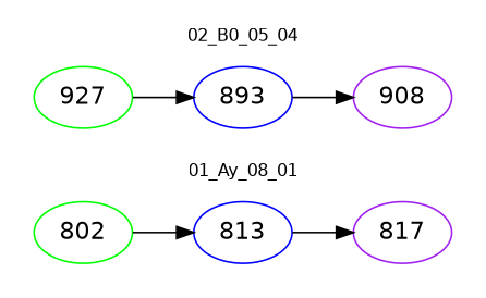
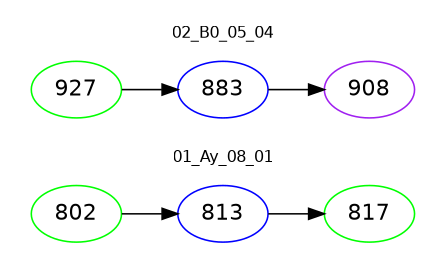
  digraph {
    fontname="DejaVu Sans"
    rankdir=LR
    node [color=green fontname="DejaVu Sans"]
    edge [color=black fontname="DejaVu Sans"]
    n1 [label=802]
    n2 [color=blue label=813]
-   n3 [color=purple label=817]
+   n3 [label=817]
    n4 [label=927]
-   n5 [color=blue label=893]
+   n5 [color=blue label=883]
    n6 [color=purple label=908]
    subgraph cluster_1 {
      color=white
      fontsize=10
      label="01_Ay_08_01"
      n1
      n2
      n3
    }
    subgraph cluster_2 {
      color=white
      fontsize=10
      label="02_B0_05_04"
      n4
      n5
      n6
    }
    n1 -> n2
    n2 -> n3
    n4 -> n5
    n5 -> n6
  }
